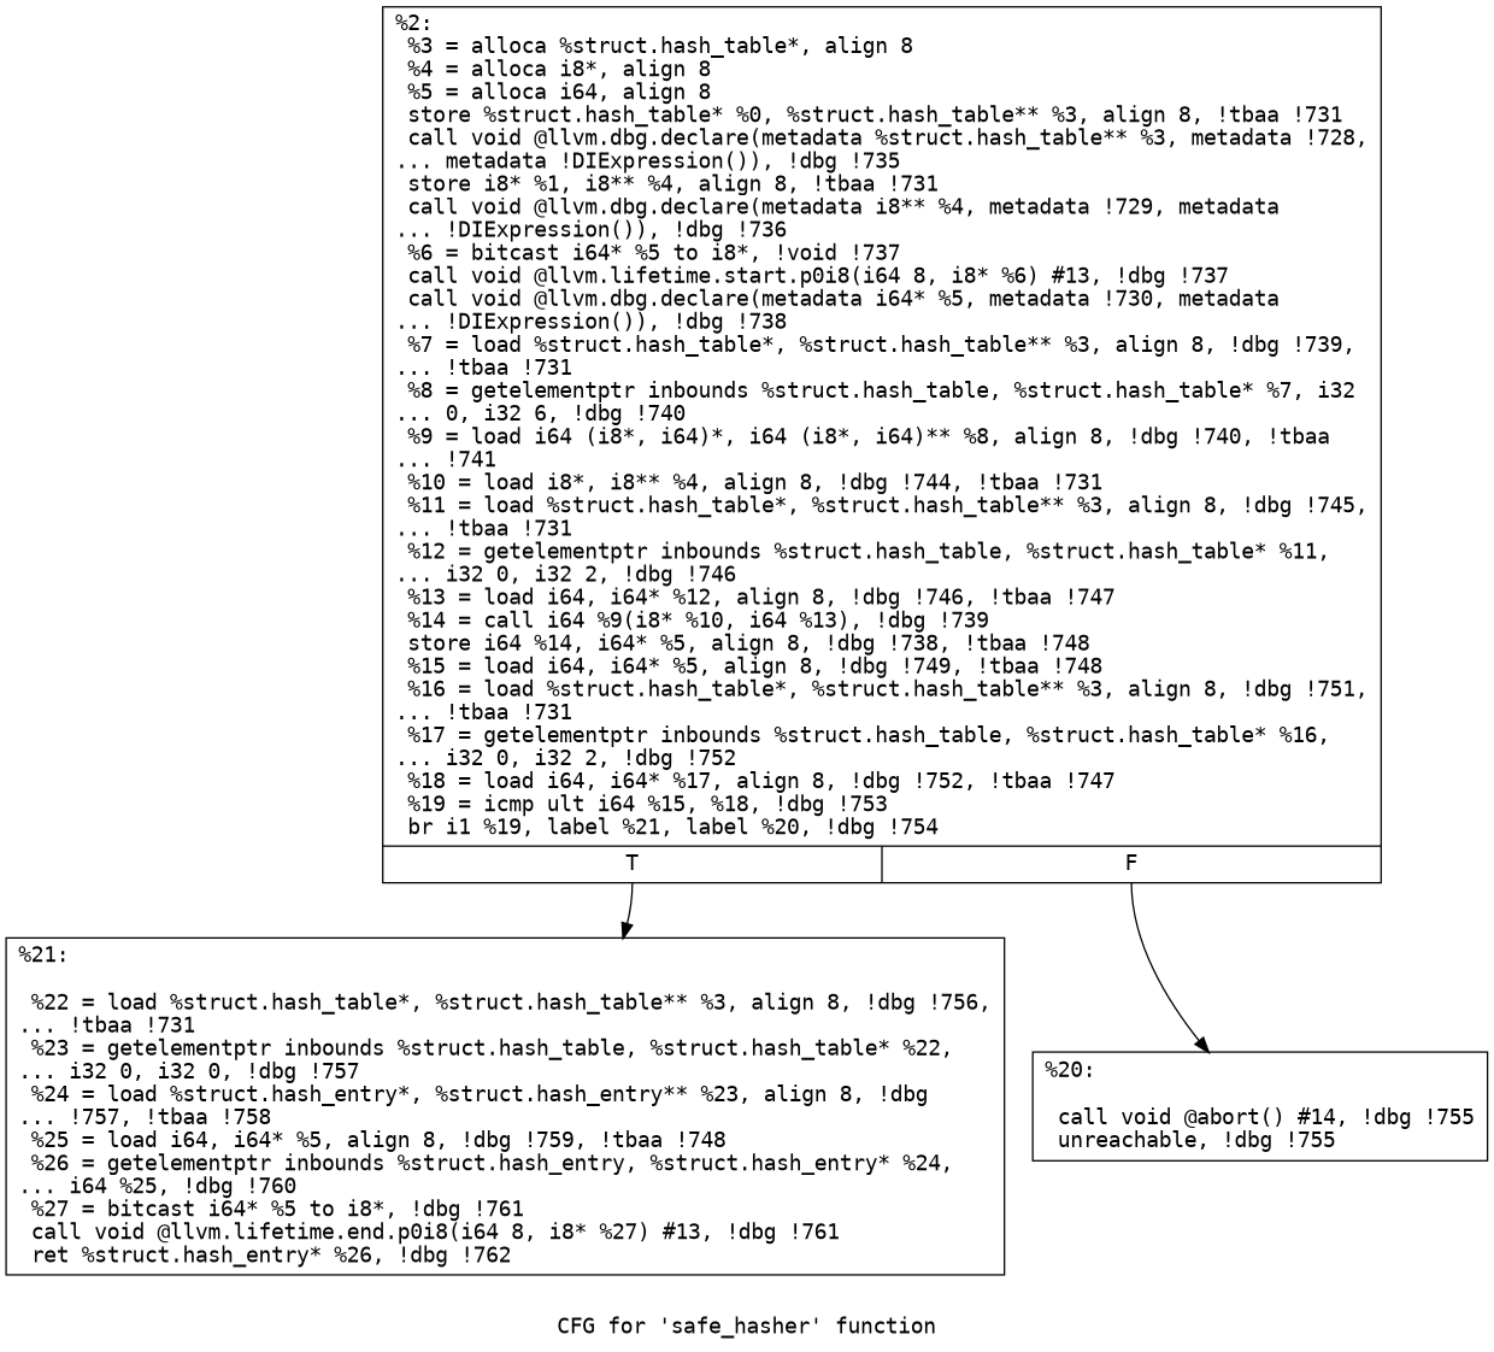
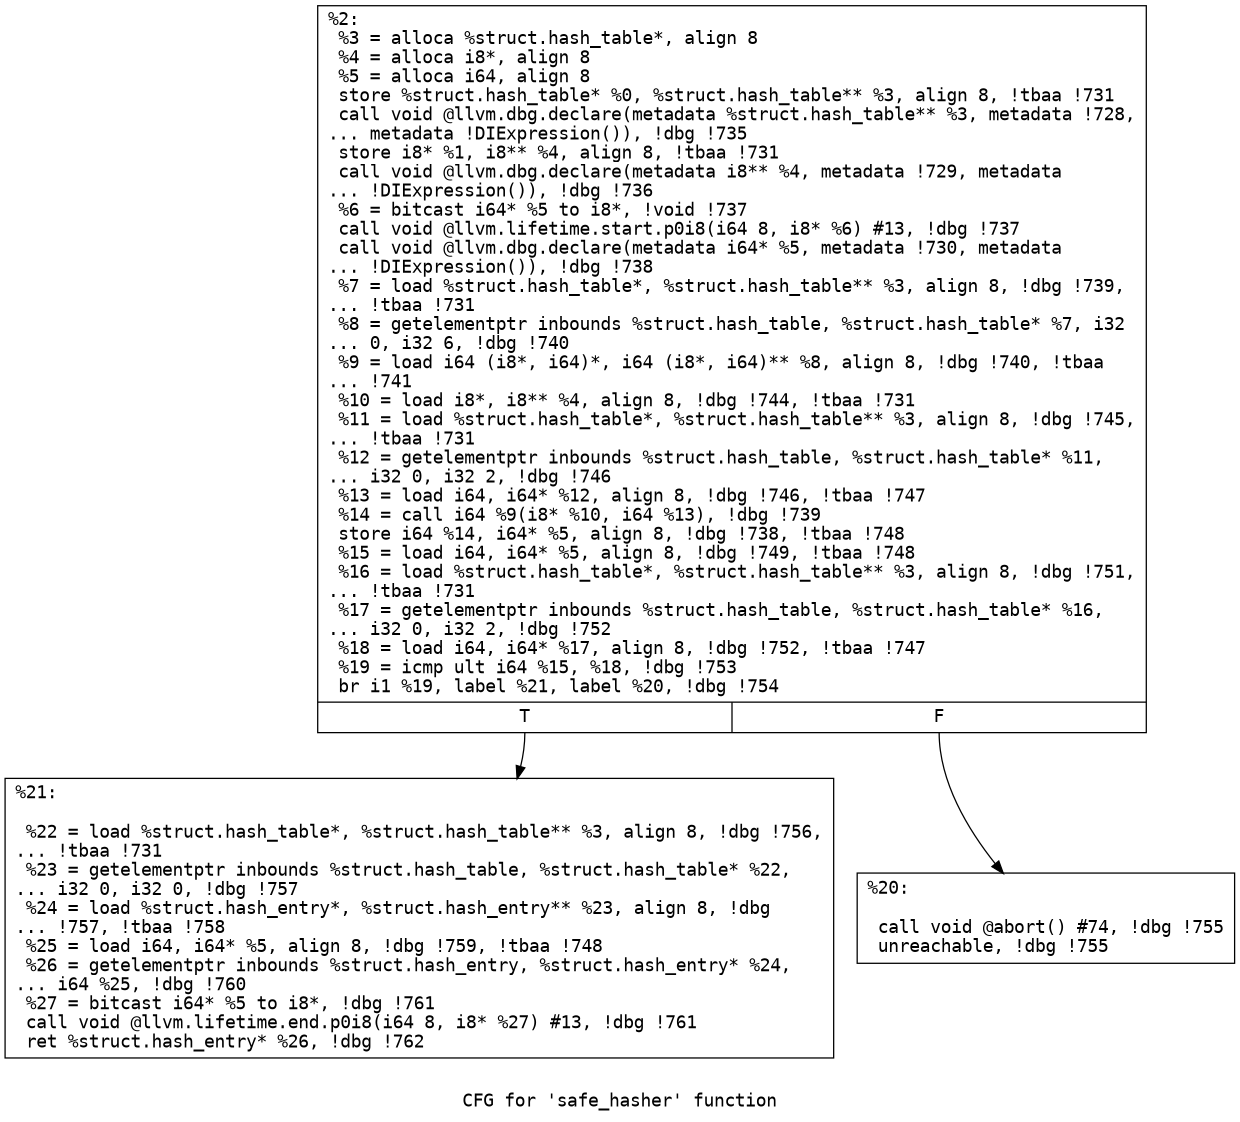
  digraph {
    fontname="DejaVu Sans Mono"
    label="CFG for 'safe_hasher' function"
    node [fontname="DejaVu Sans Mono" shape=record]
    edge [fontname="DejaVu Sans Mono"]
    n1 [label="{%2:\l  %3 = alloca %struct.hash_table*, align 8\l  %4 = alloca i8*, align 8\l  %5 = alloca i64, align 8\l  store %struct.hash_table* %0, %struct.hash_table** %3, align 8, !tbaa !731\l  call void @llvm.dbg.declare(metadata %struct.hash_table** %3, metadata !728,\l... metadata !DIExpression()), !dbg !735\l  store i8* %1, i8** %4, align 8, !tbaa !731\l  call void @llvm.dbg.declare(metadata i8** %4, metadata !729, metadata\l... !DIExpression()), !dbg !736\l  %6 = bitcast i64* %5 to i8*, !void !737\l  call void @llvm.lifetime.start.p0i8(i64 8, i8* %6) #13, !dbg !737\l  call void @llvm.dbg.declare(metadata i64* %5, metadata !730, metadata\l... !DIExpression()), !dbg !738\l  %7 = load %struct.hash_table*, %struct.hash_table** %3, align 8, !dbg !739,\l... !tbaa !731\l  %8 = getelementptr inbounds %struct.hash_table, %struct.hash_table* %7, i32\l... 0, i32 6, !dbg !740\l  %9 = load i64 (i8*, i64)*, i64 (i8*, i64)** %8, align 8, !dbg !740, !tbaa\l... !741\l  %10 = load i8*, i8** %4, align 8, !dbg !744, !tbaa !731\l  %11 = load %struct.hash_table*, %struct.hash_table** %3, align 8, !dbg !745,\l... !tbaa !731\l  %12 = getelementptr inbounds %struct.hash_table, %struct.hash_table* %11,\l... i32 0, i32 2, !dbg !746\l  %13 = load i64, i64* %12, align 8, !dbg !746, !tbaa !747\l  %14 = call i64 %9(i8* %10, i64 %13), !dbg !739\l  store i64 %14, i64* %5, align 8, !dbg !738, !tbaa !748\l  %15 = load i64, i64* %5, align 8, !dbg !749, !tbaa !748\l  %16 = load %struct.hash_table*, %struct.hash_table** %3, align 8, !dbg !751,\l... !tbaa !731\l  %17 = getelementptr inbounds %struct.hash_table, %struct.hash_table* %16,\l... i32 0, i32 2, !dbg !752\l  %18 = load i64, i64* %17, align 8, !dbg !752, !tbaa !747\l  %19 = icmp ult i64 %15, %18, !dbg !753\l  br i1 %19, label %21, label %20, !dbg !754\l|{<s0>T|<s1>F}}"]
    n2 [label="{%21:\l\l  %22 = load %struct.hash_table*, %struct.hash_table** %3, align 8, !dbg !756,\l... !tbaa !731\l  %23 = getelementptr inbounds %struct.hash_table, %struct.hash_table* %22,\l... i32 0, i32 0, !dbg !757\l  %24 = load %struct.hash_entry*, %struct.hash_entry** %23, align 8, !dbg\l... !757, !tbaa !758\l  %25 = load i64, i64* %5, align 8, !dbg !759, !tbaa !748\l  %26 = getelementptr inbounds %struct.hash_entry, %struct.hash_entry* %24,\l... i64 %25, !dbg !760\l  %27 = bitcast i64* %5 to i8*, !dbg !761\l  call void @llvm.lifetime.end.p0i8(i64 8, i8* %27) #13, !dbg !761\l  ret %struct.hash_entry* %26, !dbg !762\l}"]
-   n3 [label="{%20:\l\l  call void @abort() #14, !dbg !755\l  unreachable, !dbg !755\l}"]
+   n3 [label="{%20:\l\l  call void @abort() #74, !dbg !755\l  unreachable, !dbg !755\l}"]
    n1 -> n2 [tailport=s0]
    n1 -> n3 [tailport=s1]
  }
